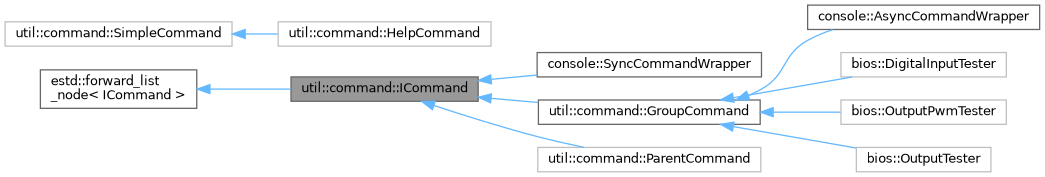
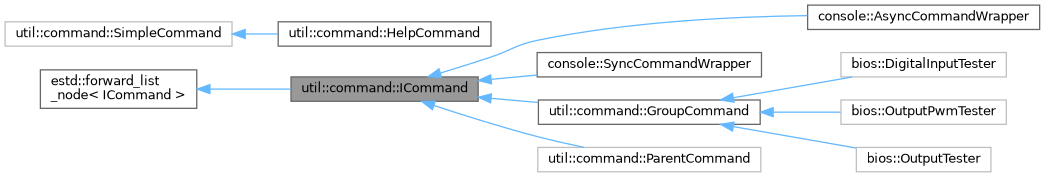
  digraph {
    rankdir=LR
    node [color=grey75 fillcolor=white fontname=Helvetica fontsize=10 shape=box style=filled]
    edge [color=steelblue1 dir=back fontname=Helvetica fontsize=10 labelfontname=Helvetica labelfontsize=10 style=solid]
    n1 [color=gray40 fillcolor=grey60 fontcolor=black height=0.2 label="util::command::ICommand" width=0.4]
    n2 [color=gray40 height=0.2 label="console::AsyncCommandWrapper" width=0.4]
    n3 [color=gray40 height=0.2 label="console::SyncCommandWrapper" width=0.4]
    n4 [color=gray40 height=0.2 label="util::command::GroupCommand" width=0.4]
    n5 [height=0.2 label="util::command::ParentCommand" width=0.4]
    n6 [height=0.2 label="bios::DigitalInputTester" width=0.4]
    n7 [height=0.2 label="bios::OutputPwmTester" width=0.4]
    n8 [height=0.2 label="bios::OutputTester" width=0.4]
    n9 [height=0.2 label="util::command::SimpleCommand" width=0.4]
-   n10 [height=0.2 label="util::command::HelpCommand" width=0.4]
+   n10 [color=gray40 height=0.2 label="util::command::HelpCommand" width=0.4]
    n11 [color=gray40 height=0.2 label="estd::forward_list\l_node\< ICommand \>" width=0.4]
-   n4 -> n2
+   n1 -> n2
    n1 -> n3
    n1 -> n4
    n1 -> n5
    n4 -> n6
    n4 -> n7
    n4 -> n8
    n9 -> n10
    n11 -> n1
  }
